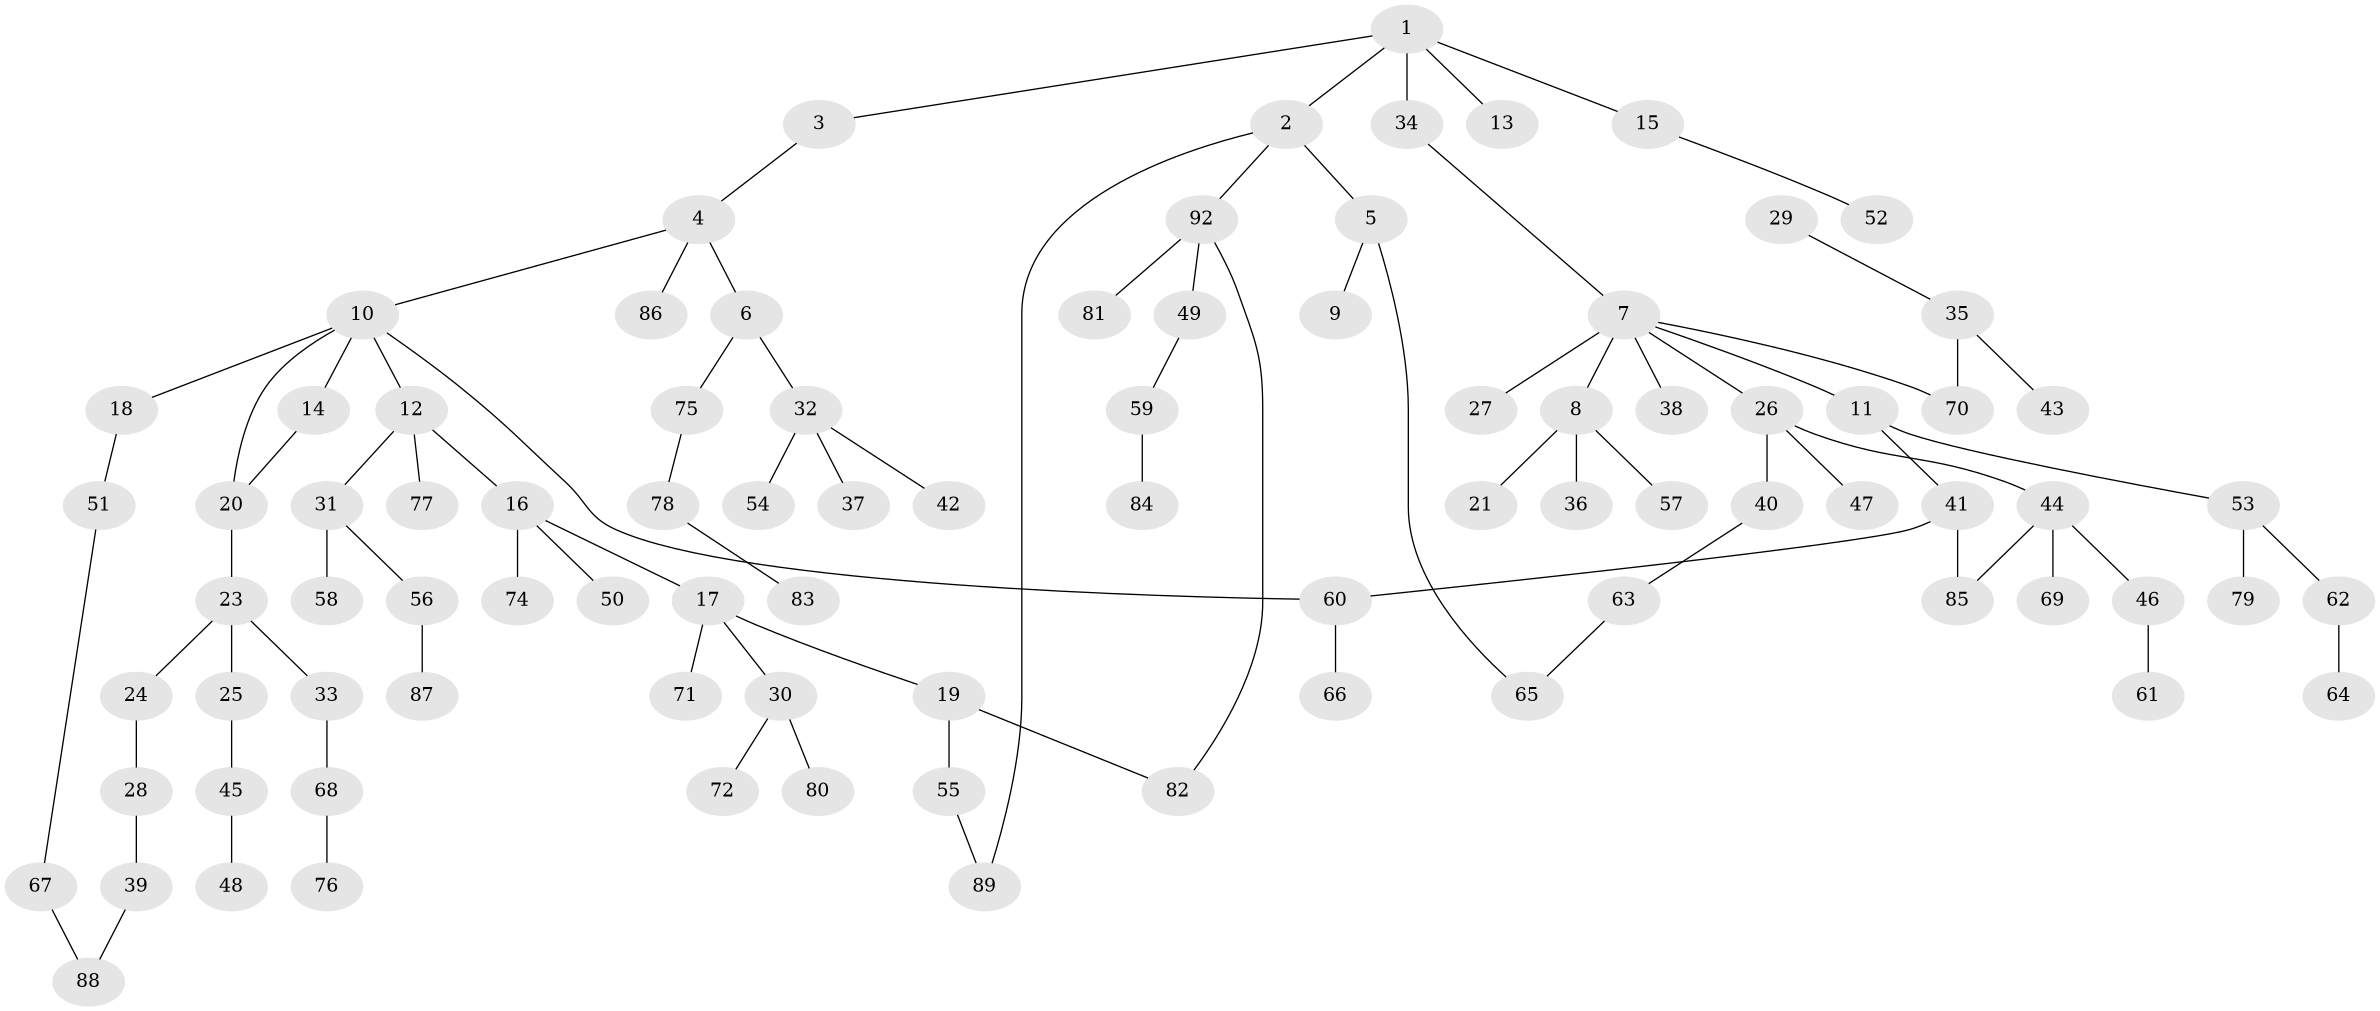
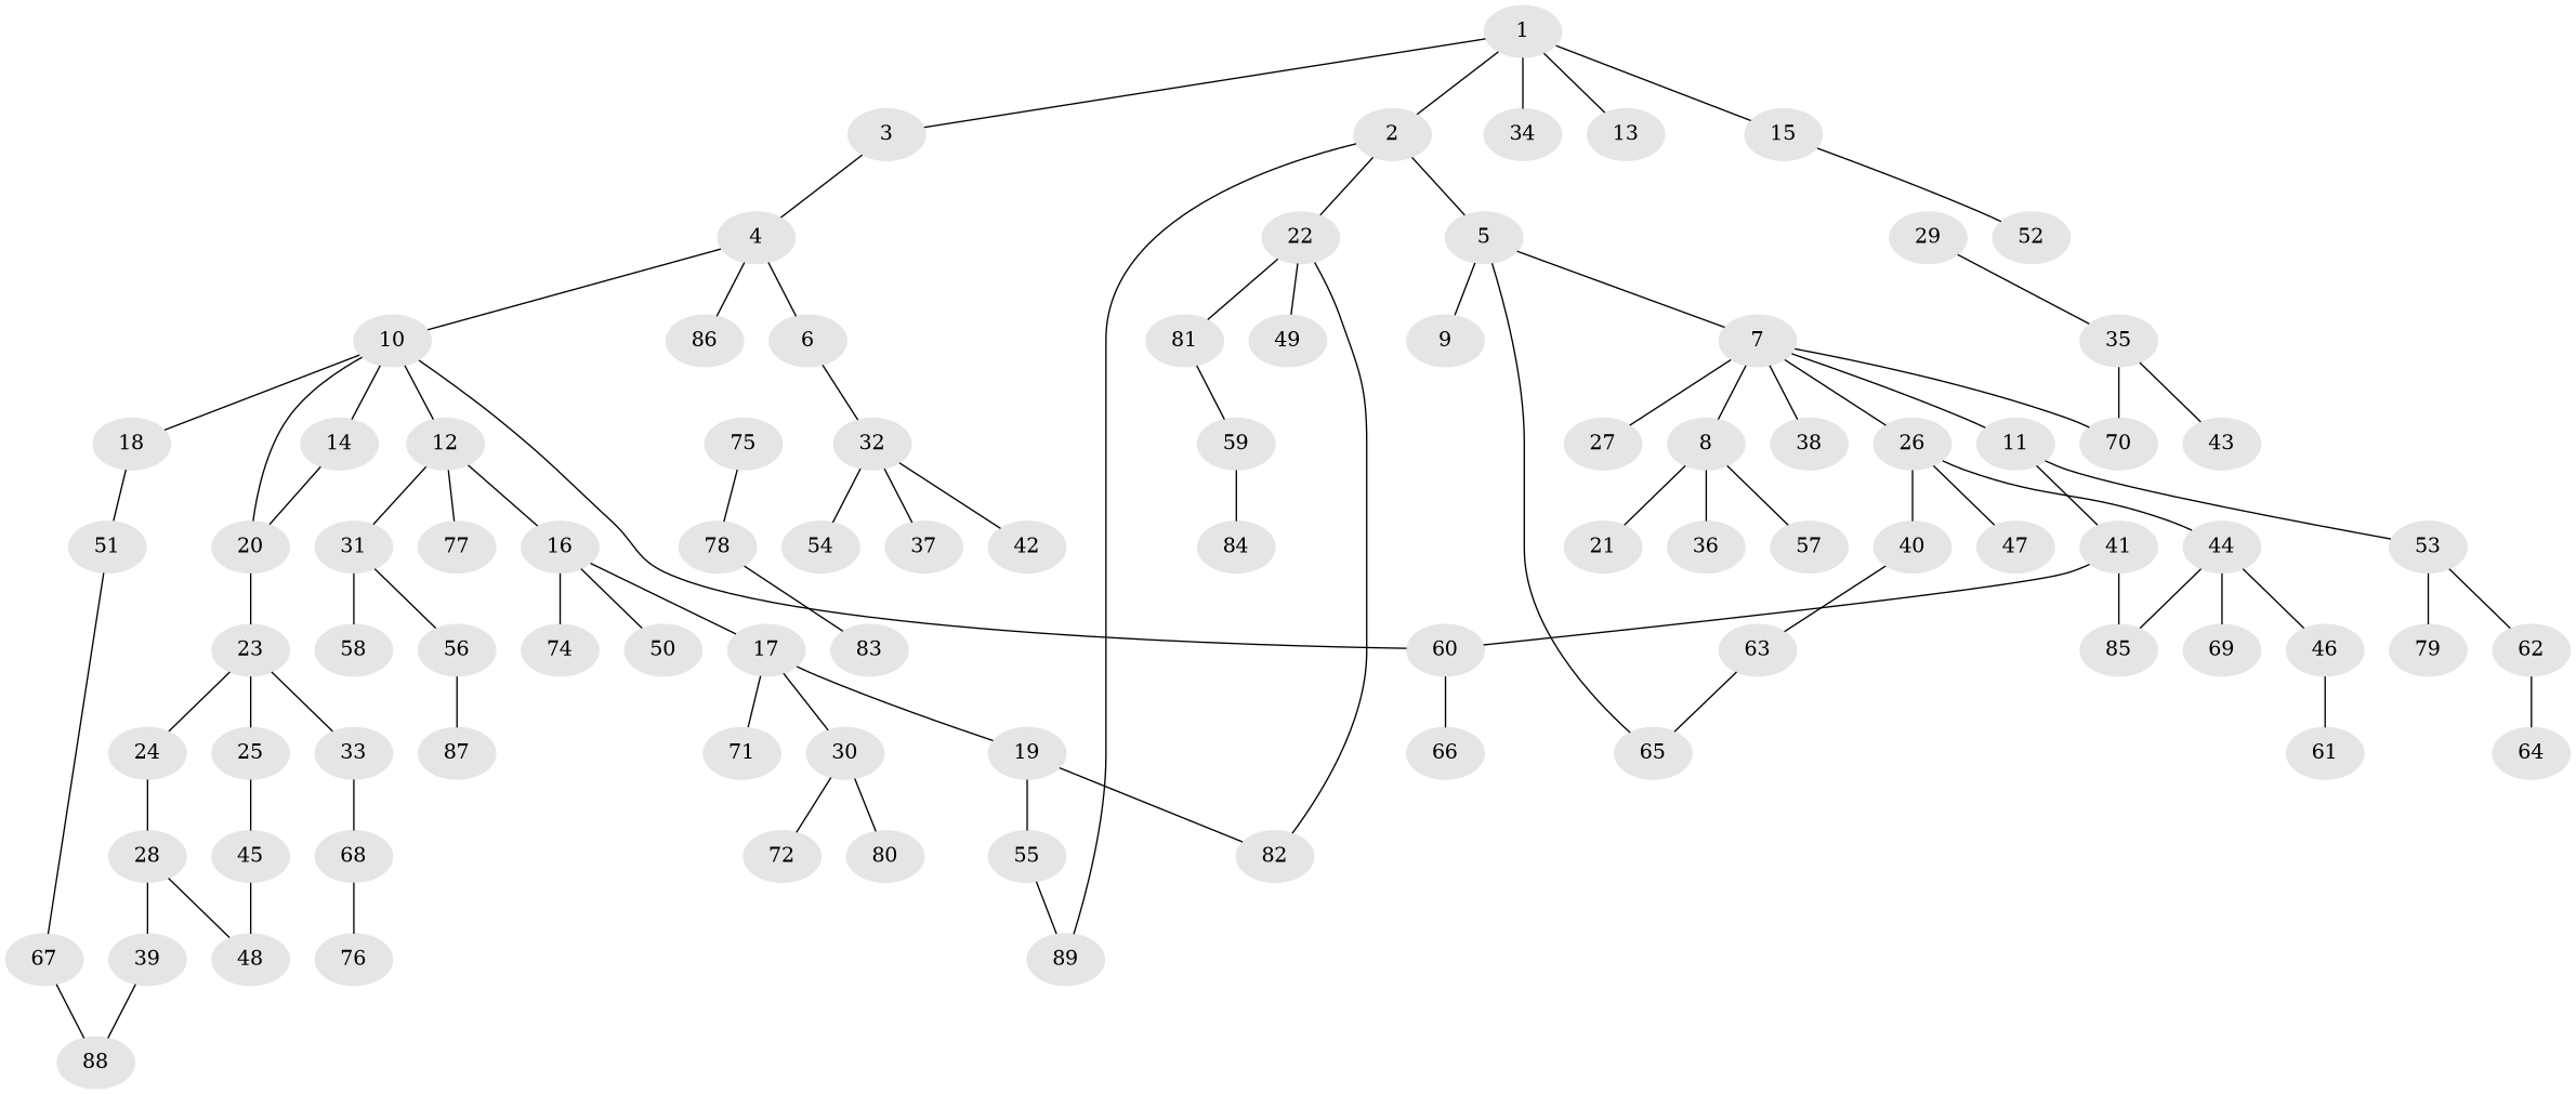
  graph {
    node [color=gray90 style=filled]
    1
    2
    3
    13
    15
    34
    5
-   22 [label=92]
+   22
    89
    4
    52
    7
    9
    65
    82
    49
    81
    6
    10
    86
    32
    75
    12
    14
    18
    20
    60
    8
    11
    26
    27
    38
    70
    37
    42
    54
    78
    21
    36
    57
    41
    53
    40
    44
    47
    29
    35
    16
    31
    77
    51
    23
    66
    85
    62
    79
    17
    50
    74
    56
    58
    19
    30
    71
    55
    72
    80
    67
    24
    25
    33
    59
    28
    45
    68
    39
    48
    63
    46
    69
    88
    43
    87
    76
    61
    84
    64
    83
    1 -- 2
    1 -- 3
    1 -- 13
    1 -- 15
    1 -- 34
    2 -- 5
    2 -- 22
    2 -- 89
    3 -- 4
    15 -- 52
-   34 -- 7
+   5 -- 7
    5 -- 9
    5 -- 65
    22 -- 82
    22 -- 49
    22 -- 81
    4 -- 6
    4 -- 10
    4 -- 86
    7 -- 8
    7 -- 11
    7 -- 26
    7 -- 27
    7 -- 38
    7 -- 70
-   49 -- 59
+   81 -- 59
    6 -- 32
-   6 -- 75
    10 -- 12
    10 -- 14
    10 -- 18
    10 -- 20
    10 -- 60
    32 -- 37
    32 -- 42
    32 -- 54
    75 -- 78
    12 -- 16
    12 -- 31
    12 -- 77
    14 -- 20
    18 -- 51
    20 -- 23
    60 -- 66
    8 -- 21
    8 -- 36
    8 -- 57
    11 -- 41
    11 -- 53
    26 -- 40
    26 -- 44
    26 -- 47
    78 -- 83
    41 -- 60
    41 -- 85
    53 -- 62
    53 -- 79
    40 -- 63
    44 -- 85
    44 -- 46
    44 -- 69
    29 -- 35
    35 -- 70
    35 -- 43
    16 -- 17
    16 -- 50
    16 -- 74
    31 -- 56
    31 -- 58
    51 -- 67
    23 -- 24
    23 -- 25
    23 -- 33
    62 -- 64
    17 -- 19
    17 -- 30
    17 -- 71
    56 -- 87
    19 -- 82
    19 -- 55
    30 -- 72
    30 -- 80
    55 -- 89
    67 -- 88
    24 -- 28
    25 -- 45
    33 -- 68
    59 -- 84
    28 -- 39
+   28 -- 48
    45 -- 48
    68 -- 76
    39 -- 88
    63 -- 65
    46 -- 61
  }
